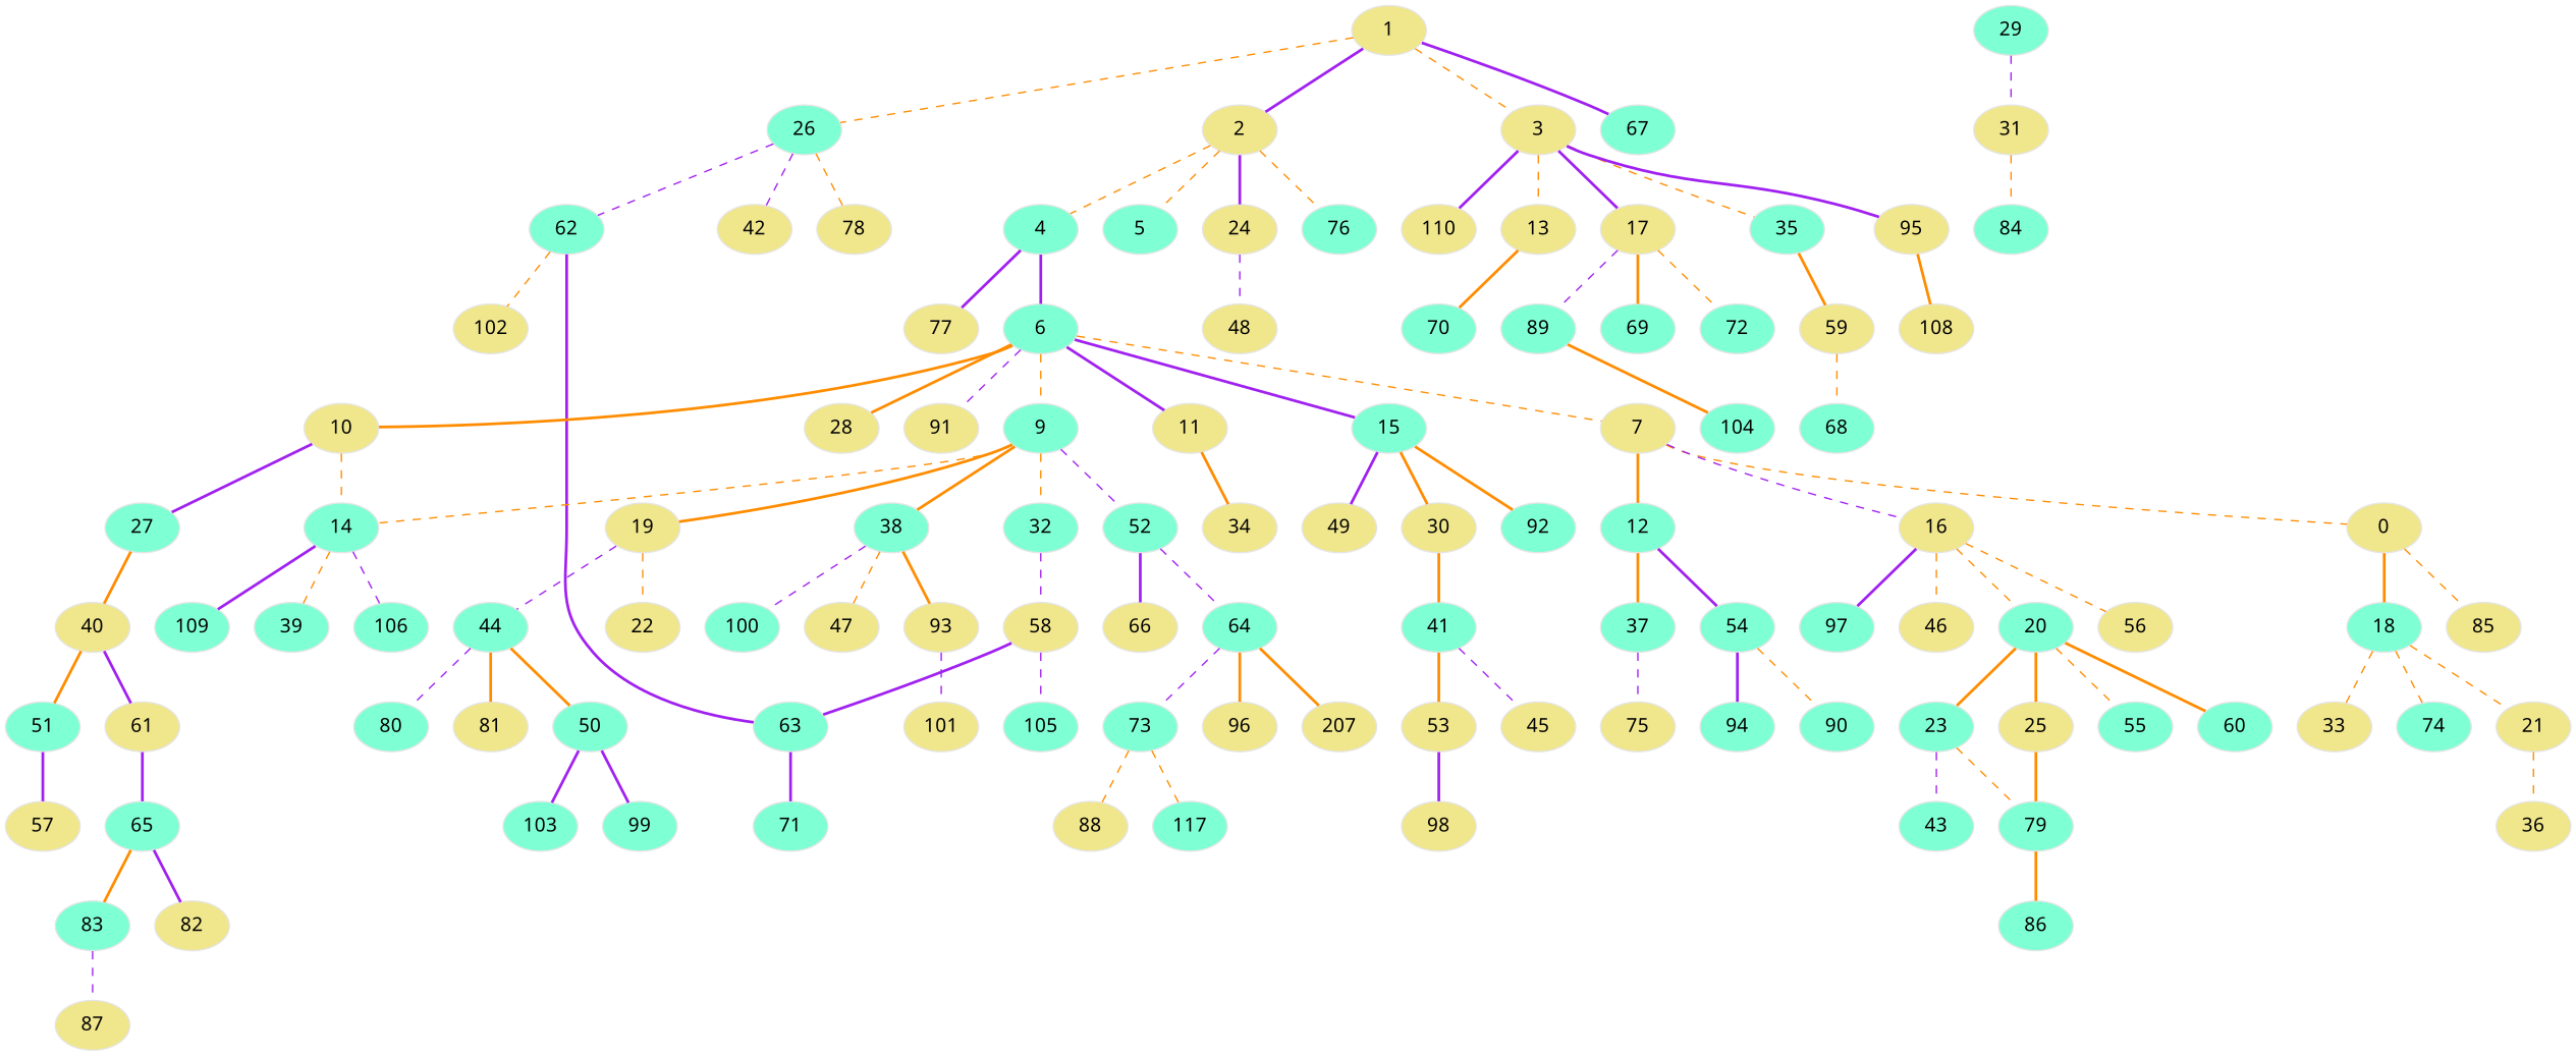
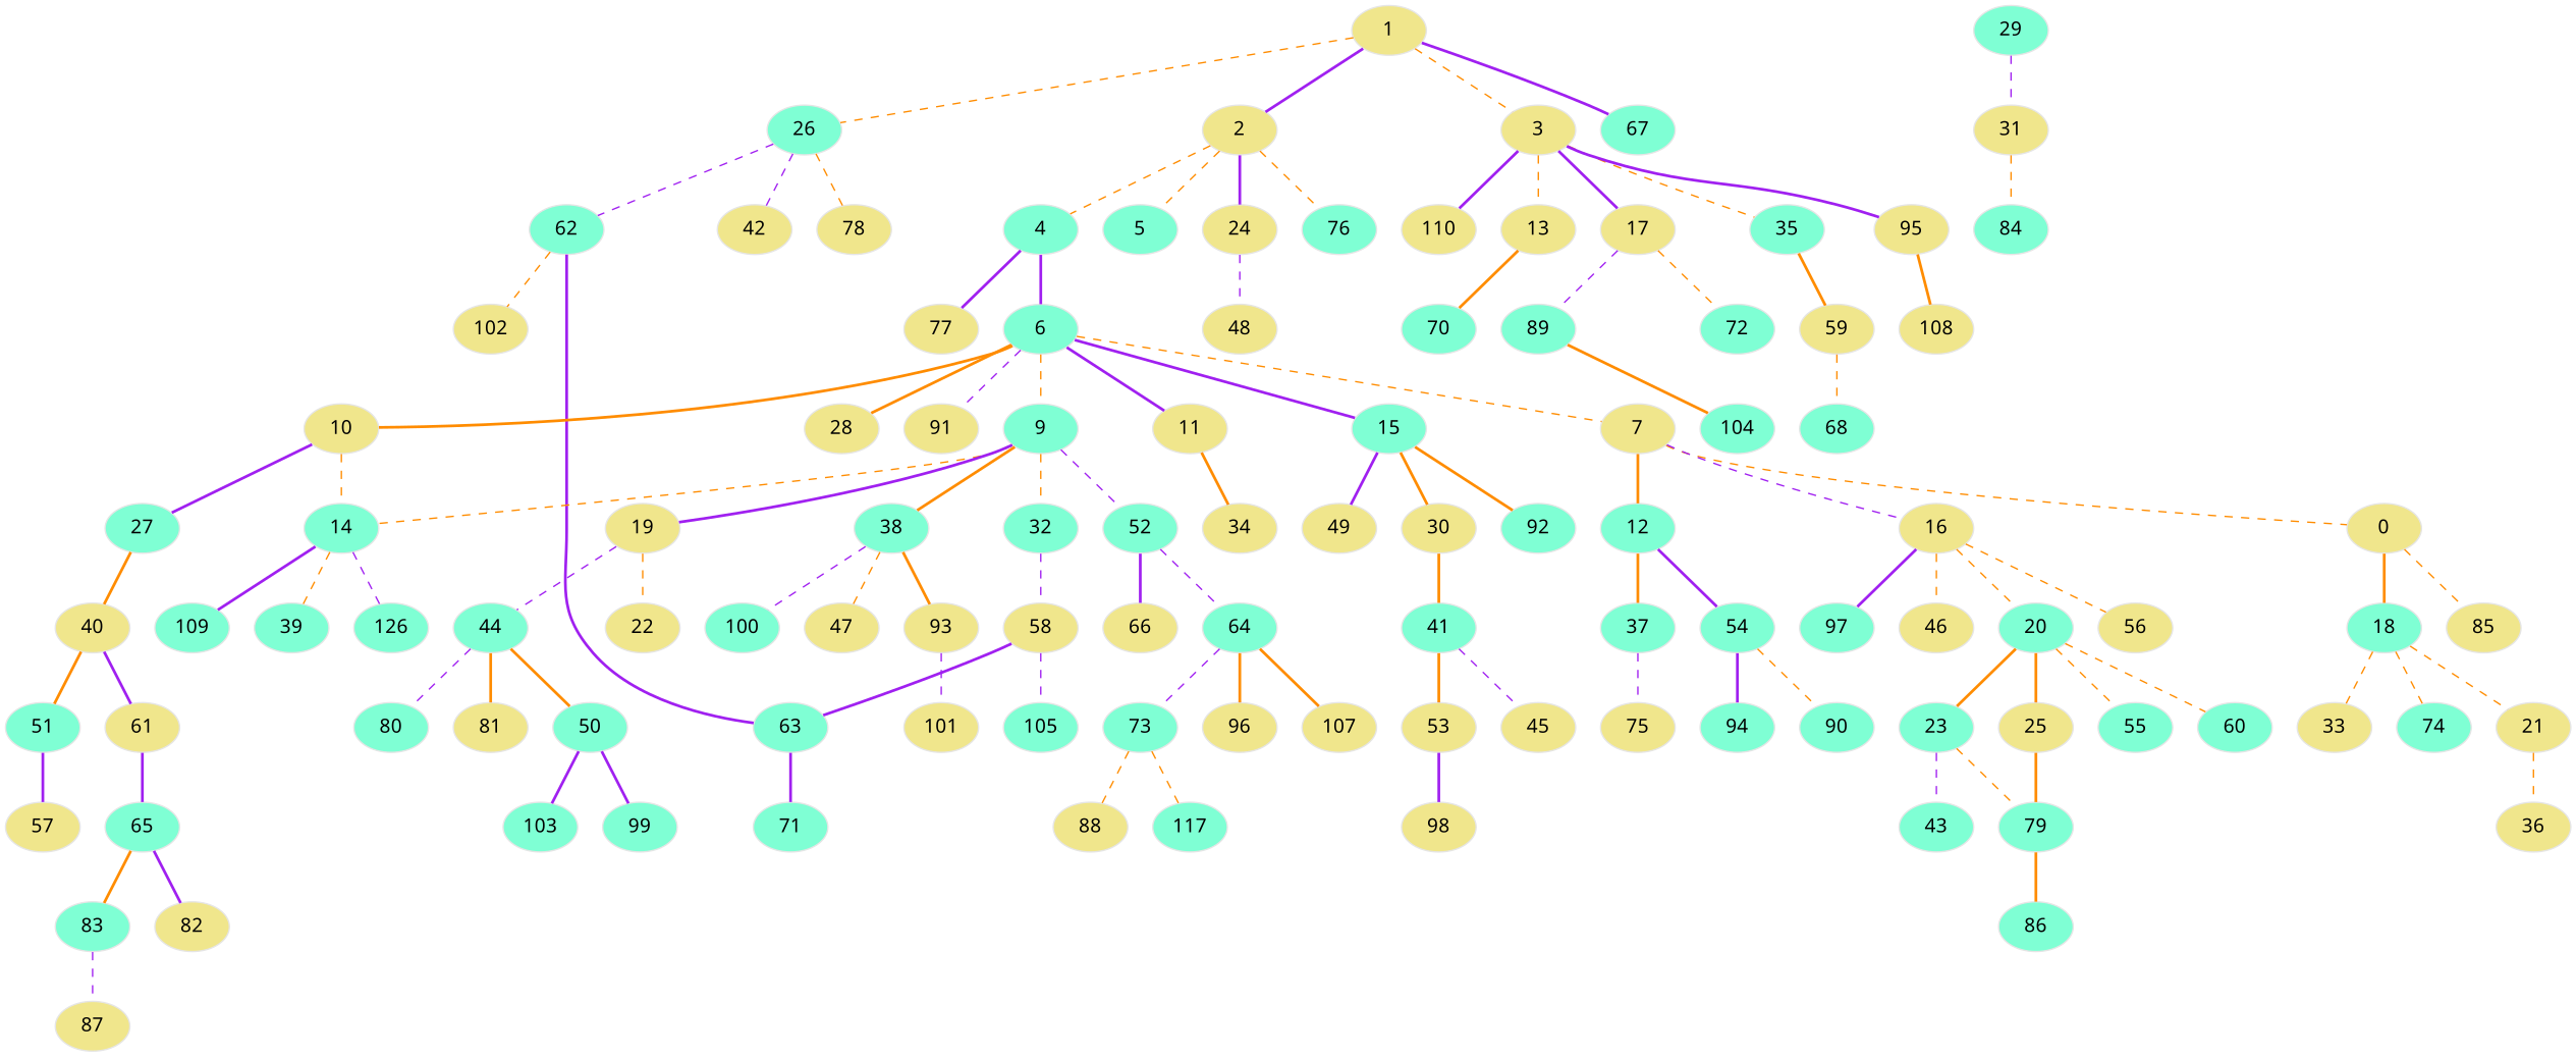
  graph {
    fontname="Noto Sans"
    node [color=gray90 fillcolor=aquamarine fontname="Noto Sans" style=filled]
    edge [color=darkorange fontname="Noto Sans" style=bold]
    1 [fillcolor=khaki]
    2 [fillcolor=khaki]
    3 [fillcolor=khaki]
    26
    67
    4
    5
    24 [fillcolor=khaki]
    76
    13 [fillcolor=khaki]
    17 [fillcolor=khaki]
    35
    95 [fillcolor=khaki]
    110 [fillcolor=khaki]
    42 [fillcolor=khaki]
    62
    78 [fillcolor=khaki]
    6
    77 [fillcolor=khaki]
    48 [fillcolor=khaki]
    70
-   69
    72
    89
    59 [fillcolor=khaki]
    108 [fillcolor=khaki]
    7 [fillcolor=khaki]
    9
    10 [fillcolor=khaki]
    11 [fillcolor=khaki]
    15
    28 [fillcolor=khaki]
    91 [fillcolor=khaki]
    n34 [fillcolor=khaki label=0]
    12
    16 [fillcolor=khaki]
    14
    19 [fillcolor=khaki]
    32
    38
    52
    27
    34 [fillcolor=khaki]
    30 [fillcolor=khaki]
    49 [fillcolor=khaki]
    92
    18
    85 [fillcolor=khaki]
    37
    54
    20
    46 [fillcolor=khaki]
    56 [fillcolor=khaki]
    97
    21 [fillcolor=khaki]
    33 [fillcolor=khaki]
    74
    39
-   106
+   106 [label=126]
    109
    22 [fillcolor=khaki]
    44
    58 [fillcolor=khaki]
    47 [fillcolor=khaki]
    93 [fillcolor=khaki]
    100
    64
    66 [fillcolor=khaki]
    40 [fillcolor=khaki]
    75 [fillcolor=khaki]
    90
    94
    41
    23
    25 [fillcolor=khaki]
    55
    60
    104
    36 [fillcolor=khaki]
    50
    80
    81 [fillcolor=khaki]
    43
    79
    86
    31 [fillcolor=khaki]
    29
    63
    102 [fillcolor=khaki]
    51
    61 [fillcolor=khaki]
    84
    45 [fillcolor=khaki]
    53 [fillcolor=khaki]
    105
    68
    101 [fillcolor=khaki]
    57 [fillcolor=khaki]
    65
    98 [fillcolor=khaki]
    99
    103
    73
    96 [fillcolor=khaki]
-   107 [fillcolor=khaki label=207]
+   107 [fillcolor=khaki]
    71
    82 [fillcolor=khaki]
    83
    88 [fillcolor=khaki]
    n110 [label=117]
    87 [fillcolor=khaki]
    1 -- 2 [color=purple]
    1 -- 3 [style=dashed]
    1 -- 26 [style=dashed]
    1 -- 67 [color=purple]
    2 -- 4 [style=dashed]
    2 -- 5 [style=dashed]
    2 -- 24 [color=purple]
    2 -- 76 [style=dashed]
    3 -- 13 [style=dashed]
    3 -- 17 [color=purple]
    3 -- 35 [style=dashed]
    3 -- 95 [color=purple]
    3 -- 110 [color=purple]
    26 -- 42 [color=purple style=dashed]
    26 -- 62 [color=purple style=dashed]
    26 -- 78 [style=dashed]
    4 -- 6 [color=purple]
    4 -- 77 [color=purple]
    24 -- 48 [color=purple style=dashed]
    13 -- 70
-   17 -- 69
    17 -- 72 [style=dashed]
    17 -- 89 [color=purple style=dashed]
    35 -- 59
    95 -- 108
    62 -- 63 [color=purple]
    62 -- 102 [style=dashed]
    6 -- 7 [style=dashed]
    6 -- 9 [style=dashed]
    6 -- 10
    6 -- 11 [color=purple]
    6 -- 15 [color=purple]
    6 -- 28
    6 -- 91 [color=purple style=dashed]
    89 -- 104
    59 -- 68 [style=dashed]
    7 -- n34 [style=dashed]
    7 -- 12
    7 -- 16 [color=purple style=dashed]
    9 -- 14 [style=dashed]
-   9 -- 19
+   9 -- 19 [color=purple]
    9 -- 32 [style=dashed]
    9 -- 38
    9 -- 52 [color=purple style=dashed]
    10 -- 14 [style=dashed]
    10 -- 27 [color=purple]
    11 -- 34
    15 -- 30
    15 -- 49 [color=purple]
    15 -- 92
    n34 -- 18
    n34 -- 85 [style=dashed]
    12 -- 37
    12 -- 54 [color=purple]
    16 -- 20 [style=dashed]
    16 -- 46 [style=dashed]
    16 -- 56 [style=dashed]
    16 -- 97 [color=purple]
    14 -- 39 [style=dashed]
    14 -- 106 [color=purple style=dashed]
    14 -- 109 [color=purple]
    19 -- 22 [style=dashed]
    19 -- 44 [color=purple style=dashed]
    32 -- 58 [color=purple style=dashed]
    38 -- 47 [style=dashed]
    38 -- 93
    38 -- 100 [color=purple style=dashed]
    52 -- 64 [color=purple style=dashed]
    52 -- 66 [color=purple]
    27 -- 40
    30 -- 41
    18 -- 21 [style=dashed]
    18 -- 33 [style=dashed]
    18 -- 74 [style=dashed]
    37 -- 75 [color=purple style=dashed]
    54 -- 90 [style=dashed]
    54 -- 94 [color=purple]
    20 -- 23
    20 -- 25
    20 -- 55 [style=dashed]
-   20 -- 60
+   20 -- 60 [style=dashed]
    21 -- 36 [style=dashed]
    44 -- 50
    44 -- 80 [color=purple style=dashed]
    44 -- 81
    58 -- 63 [color=purple]
    58 -- 105 [color=purple style=dashed]
    93 -- 101 [color=purple style=dashed]
    64 -- 73 [color=purple style=dashed]
    64 -- 96
    64 -- 107
    40 -- 51
    40 -- 61 [color=purple]
    41 -- 45 [color=purple style=dashed]
    41 -- 53
    23 -- 43 [color=purple style=dashed]
    23 -- 79 [style=dashed]
    25 -- 79
    50 -- 99 [color=purple]
    50 -- 103 [color=purple]
    79 -- 86
    31 -- 84 [style=dashed]
    29 -- 31 [color=purple style=dashed]
    63 -- 71 [color=purple]
    51 -- 57 [color=purple]
    61 -- 65 [color=purple]
    53 -- 98 [color=purple]
    65 -- 82 [color=purple]
    65 -- 83
    73 -- 88 [style=dashed]
    73 -- n110 [style=dashed]
    83 -- 87 [color=purple style=dashed]
  }
